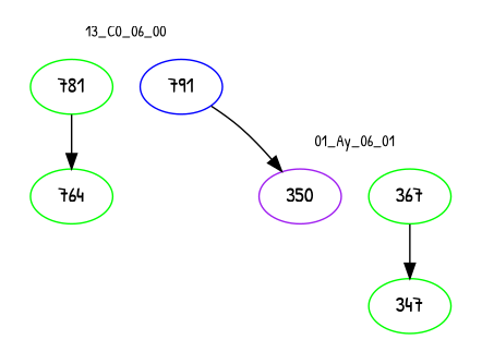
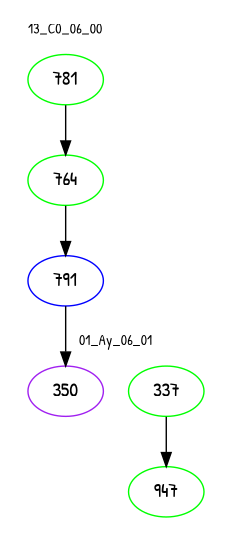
  digraph {
    fontname="Patrick Hand"
    node [color=green fontname="Patrick Hand"]
    edge [color=black fontname="Patrick Hand"]
-   n1 [label=367]
-   n2 [label=347]
+   n1 [label=337]
+   n2 [label=947]
    n3 [color=purple label=350]
    n4 [label=764]
    n5 [color=blue label=791]
    n6 [label=781]
    subgraph cluster_1 {
      color=white
      fontsize=10
      label="01_Ay_06_01"
      n1
      n2
      n3
    }
    subgraph cluster_2 {
      color=white
      fontsize=10
      label="13_C0_06_00"
      n4
      n5
      n6
    }
    n1 -> n2
+   n4 -> n5
    n5 -> n3
    n6 -> n4
  }
